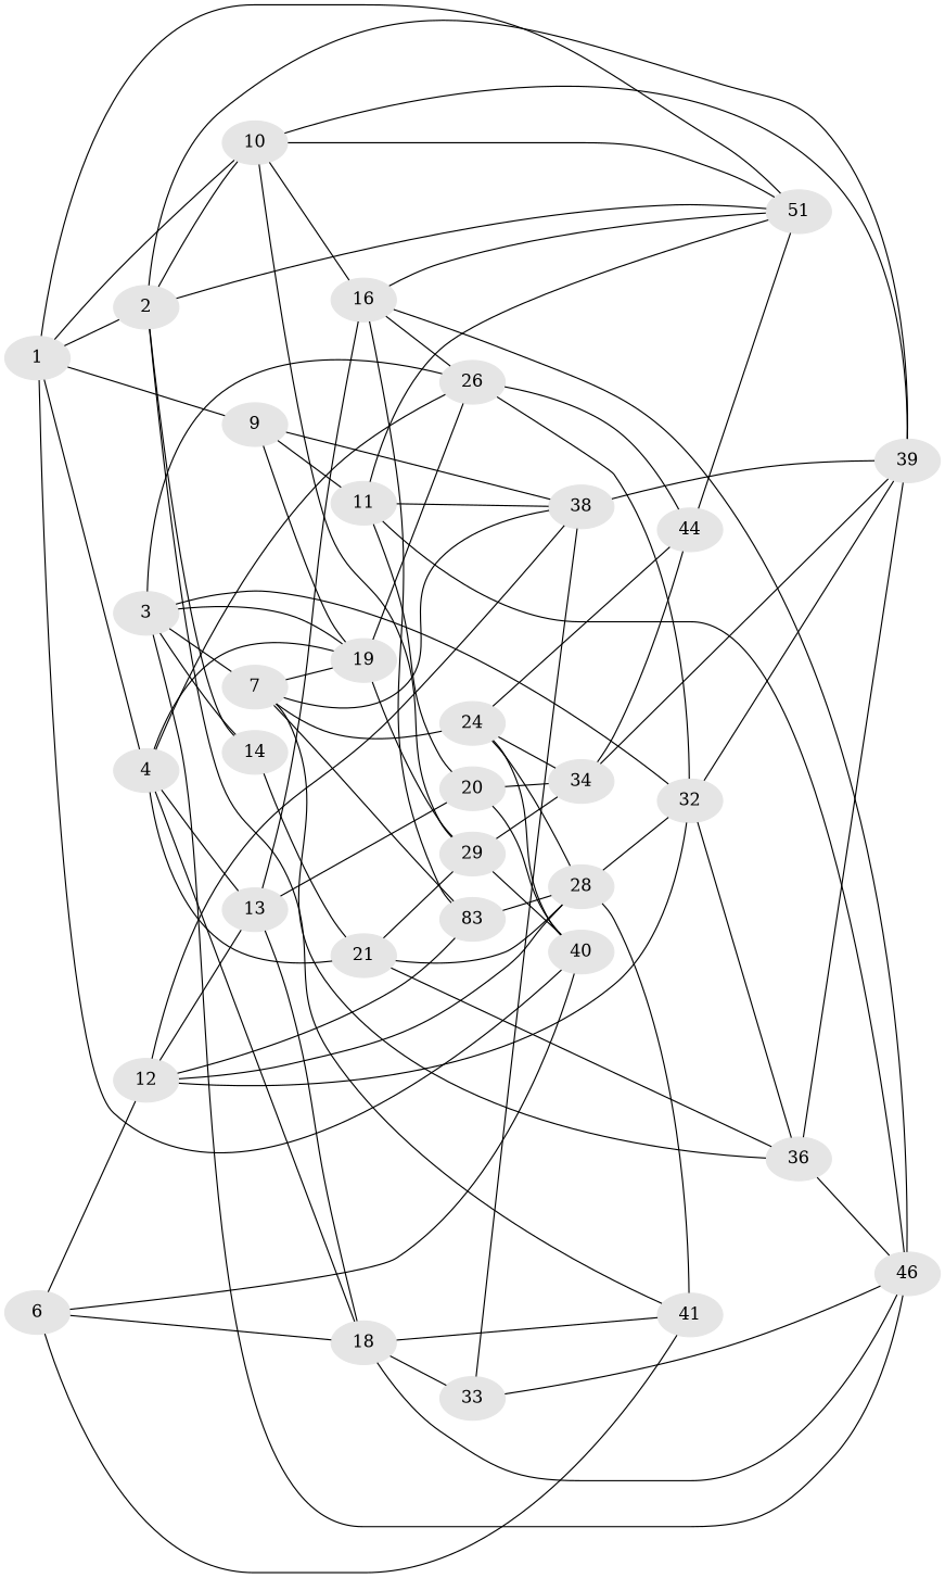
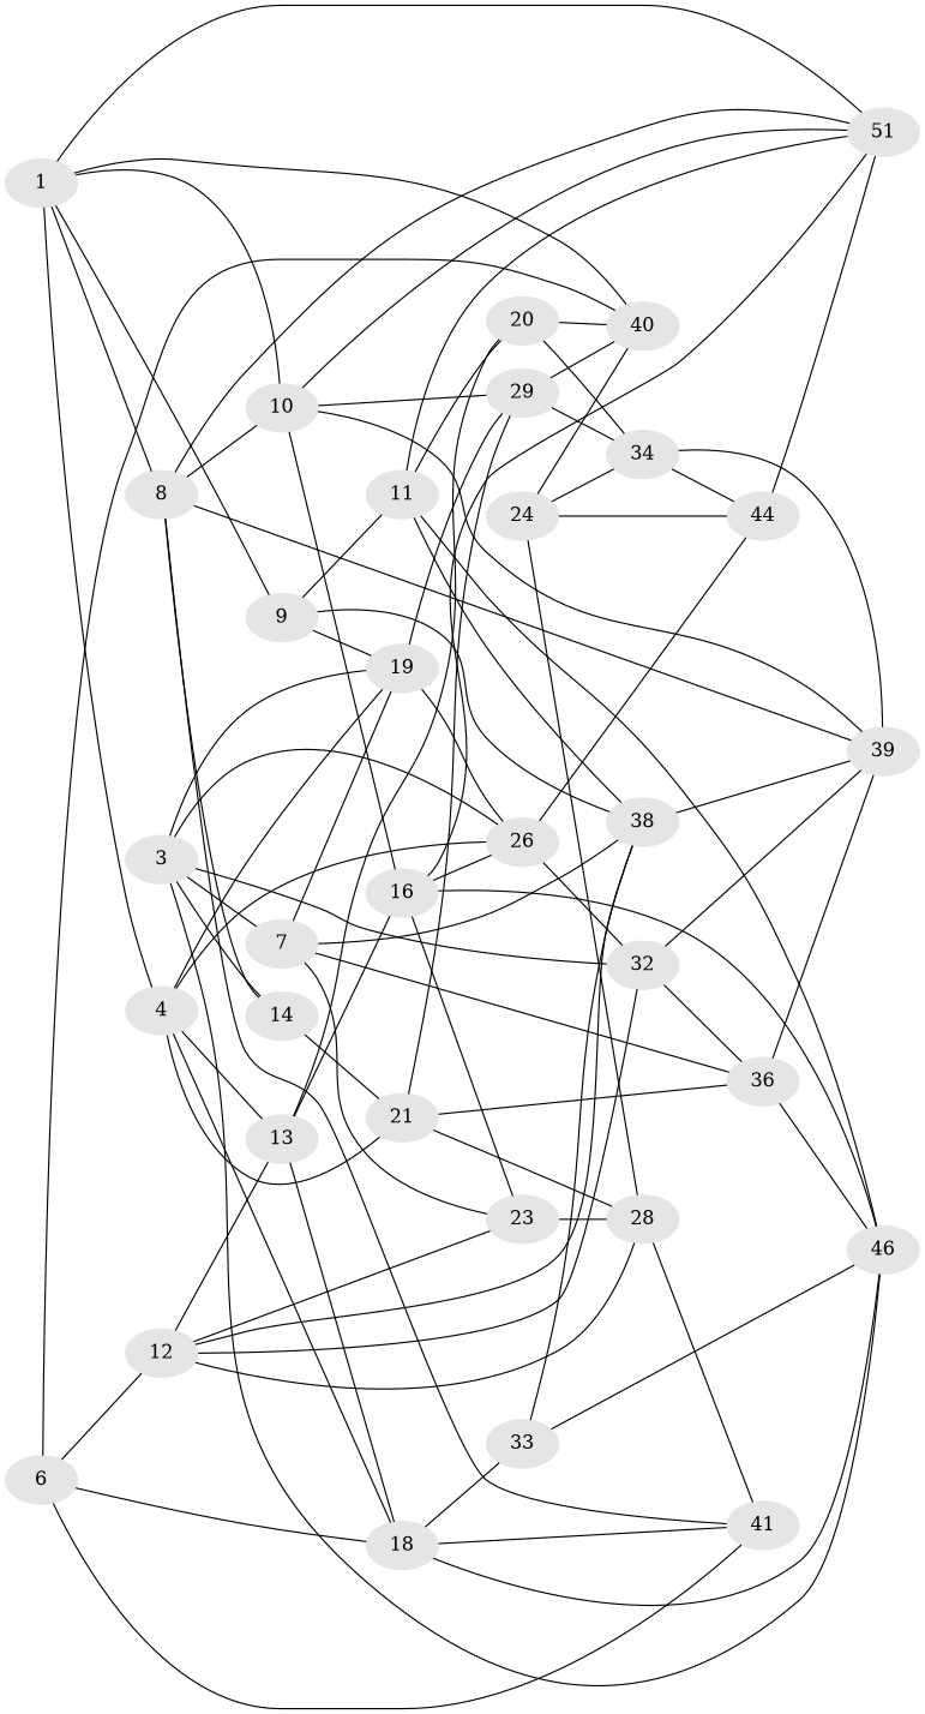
  graph {
    rankdir=LR
    node [color=gray90 style=filled]
    1 [super="+25"]
-   2 [super="+5"]
+   2 [super="+5" label=8]
    4 [super="+15"]
    9
    10 [super="+49"]
    n6 [label=40 super="+60"]
    51 [super="+53"]
    14 [super="+42"]
    39 [super="+47"]
    41
    19 [super="+37"]
    26 [super="+43"]
    13 [super="+27"]
    18 [super="+55"]
    21 [super="+54"]
    38 [super="+48"]
    11 [super="+31"]
    16 [super="+58"]
    29 [super="+57"]
    3 [super="+8"]
    7 [super="+17"]
    32 [super="+52"]
    46 [super="+59"]
-   23 [super="+40" label=83]
+   23 [super="+40"]
    24 [super="+45"]
    36 [super="+61"]
    44
    20
    33
    28 [super="+50"]
    6 [super="+56"]
    12 [super="+22"]
    34 [super="+62"]
    1 -- 2
    1 -- 4
    1 -- 9
    1 -- 10
    1 -- n6
    1 -- 51
    2 -- 10
    2 -- 51
    2 -- 14
    2 -- 39
    2 -- 41
    4 -- 19
    4 -- 26
    4 -- 13
    4 -- 18
    4 -- 21
    9 -- 19
    9 -- 38
    9 -- 11
    10 -- 51
    10 -- 39
    10 -- 16
    10 -- 29
    14 -- 21
    19 -- 26
    19 -- 29
    26 -- 32
    26 -- 44
    13 -- 18
    13 -- 16
    13 -- 20
    18 -- 41
    18 -- 46
    18 -- 33
    21 -- 29
    21 -- 36 [weight=2]
    21 -- 28
    38 -- 39
    11 -- 51
    11 -- 38
    11 -- 46
    11 -- 20
    16 -- 51
    16 -- 26
    16 -- 46
    16 -- 23
    29 -- n6
    29 -- 34 [weight=2]
    3 -- 14
    3 -- 19
    3 -- 26
    3 -- 7
    3 -- 32
    3 -- 46
    7 -- 19
    7 -- 38
    7 -- 23
-   7 -- 24
    7 -- 36
    32 -- 39
    32 -- 36
    23 -- 28
    24 -- n6 [weight=2]
    24 -- 44
    24 -- 28
    24 -- 34
    36 -- 39
    36 -- 46
    44 -- 51
    20 -- n6
    20 -- 34
    33 -- 38
    33 -- 46
    28 -- 41
-   28 -- 32
    6 -- n6
    6 -- 41
    6 -- 18
    6 -- 12
    12 -- 13
    12 -- 38
    12 -- 32
    12 -- 23
    12 -- 28
    34 -- 39
    34 -- 44
  }
